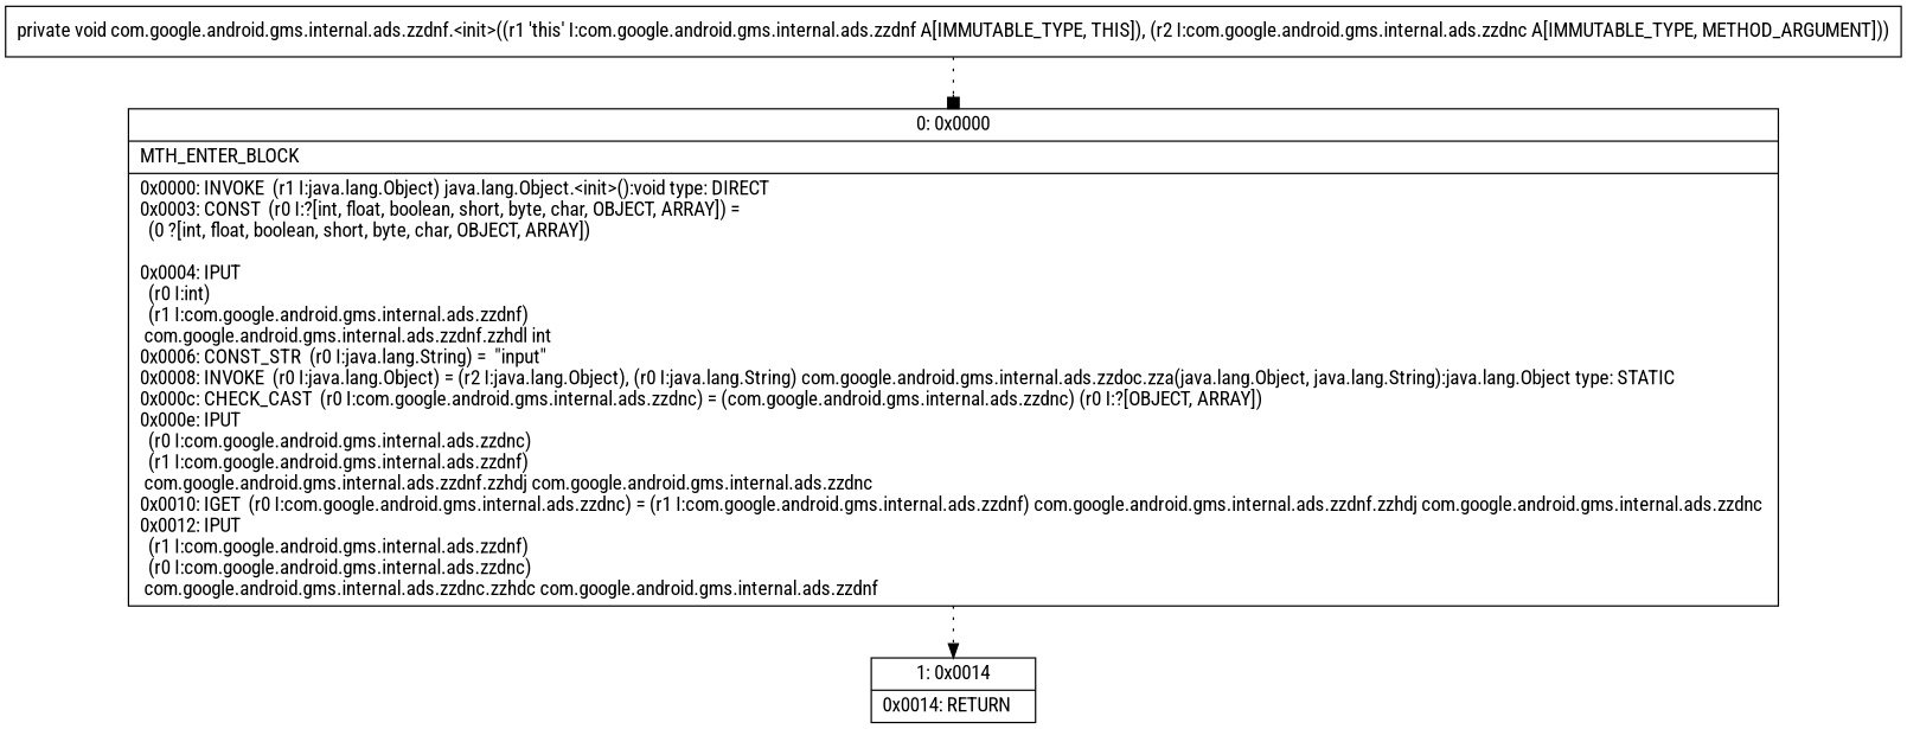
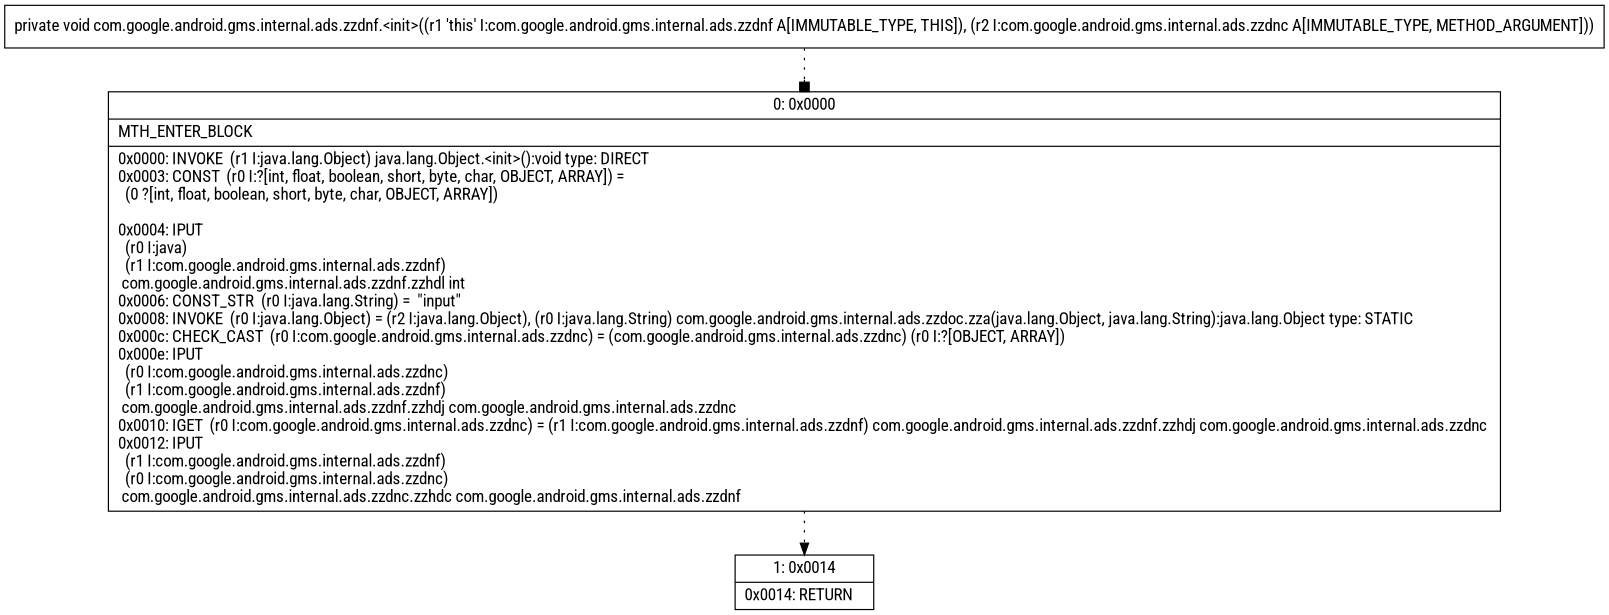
  digraph {
    fontname="Roboto Condensed"
    node [shape=record fontname="Roboto Condensed"]
    edge [style=dotted fontname="Roboto Condensed"]
-   n1 [label="{0\:\ 0x0000|MTH_ENTER_BLOCK\l|0x0000: INVOKE  (r1 I:java.lang.Object) java.lang.Object.\<init\>():void type: DIRECT \l0x0003: CONST  (r0 I:?[int, float, boolean, short, byte, char, OBJECT, ARRAY]) = \l  (0 ?[int, float, boolean, short, byte, char, OBJECT, ARRAY])\l \l0x0004: IPUT  \l  (r0 I:int)\l  (r1 I:com.google.android.gms.internal.ads.zzdnf)\l com.google.android.gms.internal.ads.zzdnf.zzhdl int \l0x0006: CONST_STR  (r0 I:java.lang.String) =  \"input\" \l0x0008: INVOKE  (r0 I:java.lang.Object) = (r2 I:java.lang.Object), (r0 I:java.lang.String) com.google.android.gms.internal.ads.zzdoc.zza(java.lang.Object, java.lang.String):java.lang.Object type: STATIC \l0x000c: CHECK_CAST  (r0 I:com.google.android.gms.internal.ads.zzdnc) = (com.google.android.gms.internal.ads.zzdnc) (r0 I:?[OBJECT, ARRAY]) \l0x000e: IPUT  \l  (r0 I:com.google.android.gms.internal.ads.zzdnc)\l  (r1 I:com.google.android.gms.internal.ads.zzdnf)\l com.google.android.gms.internal.ads.zzdnf.zzhdj com.google.android.gms.internal.ads.zzdnc \l0x0010: IGET  (r0 I:com.google.android.gms.internal.ads.zzdnc) = (r1 I:com.google.android.gms.internal.ads.zzdnf) com.google.android.gms.internal.ads.zzdnf.zzhdj com.google.android.gms.internal.ads.zzdnc \l0x0012: IPUT  \l  (r1 I:com.google.android.gms.internal.ads.zzdnf)\l  (r0 I:com.google.android.gms.internal.ads.zzdnc)\l com.google.android.gms.internal.ads.zzdnc.zzhdc com.google.android.gms.internal.ads.zzdnf \l}"]
+   n1 [label="{0\:\ 0x0000|MTH_ENTER_BLOCK\l|0x0000: INVOKE  (r1 I:java.lang.Object) java.lang.Object.\<init\>():void type: DIRECT \l0x0003: CONST  (r0 I:?[int, float, boolean, short, byte, char, OBJECT, ARRAY]) = \l  (0 ?[int, float, boolean, short, byte, char, OBJECT, ARRAY])\l \l0x0004: IPUT  \l  (r0 I:java)\l  (r1 I:com.google.android.gms.internal.ads.zzdnf)\l com.google.android.gms.internal.ads.zzdnf.zzhdl int \l0x0006: CONST_STR  (r0 I:java.lang.String) =  \"input\" \l0x0008: INVOKE  (r0 I:java.lang.Object) = (r2 I:java.lang.Object), (r0 I:java.lang.String) com.google.android.gms.internal.ads.zzdoc.zza(java.lang.Object, java.lang.String):java.lang.Object type: STATIC \l0x000c: CHECK_CAST  (r0 I:com.google.android.gms.internal.ads.zzdnc) = (com.google.android.gms.internal.ads.zzdnc) (r0 I:?[OBJECT, ARRAY]) \l0x000e: IPUT  \l  (r0 I:com.google.android.gms.internal.ads.zzdnc)\l  (r1 I:com.google.android.gms.internal.ads.zzdnf)\l com.google.android.gms.internal.ads.zzdnf.zzhdj com.google.android.gms.internal.ads.zzdnc \l0x0010: IGET  (r0 I:com.google.android.gms.internal.ads.zzdnc) = (r1 I:com.google.android.gms.internal.ads.zzdnf) com.google.android.gms.internal.ads.zzdnf.zzhdj com.google.android.gms.internal.ads.zzdnc \l0x0012: IPUT  \l  (r1 I:com.google.android.gms.internal.ads.zzdnf)\l  (r0 I:com.google.android.gms.internal.ads.zzdnc)\l com.google.android.gms.internal.ads.zzdnc.zzhdc com.google.android.gms.internal.ads.zzdnf \l}"]
    n2 [label="{1\:\ 0x0014|0x0014: RETURN   \l}"]
    n3 [label="{private void com.google.android.gms.internal.ads.zzdnf.\<init\>((r1 'this' I:com.google.android.gms.internal.ads.zzdnf A[IMMUTABLE_TYPE, THIS]), (r2 I:com.google.android.gms.internal.ads.zzdnc A[IMMUTABLE_TYPE, METHOD_ARGUMENT])) }"]
    n1 -> n2 [arrowhead=normal]
    n3 -> n1 [arrowhead=box]
  }
